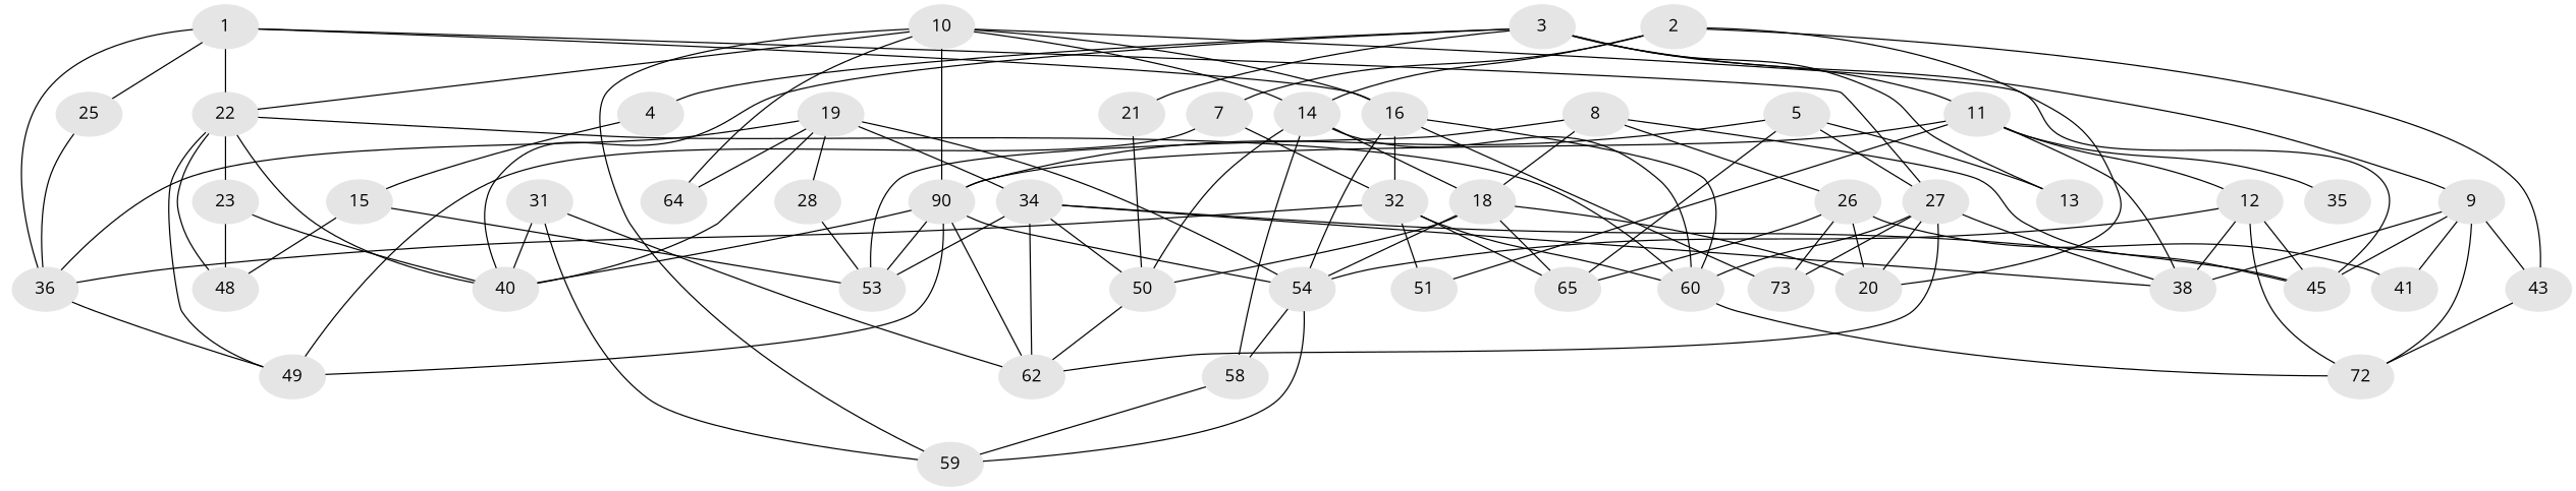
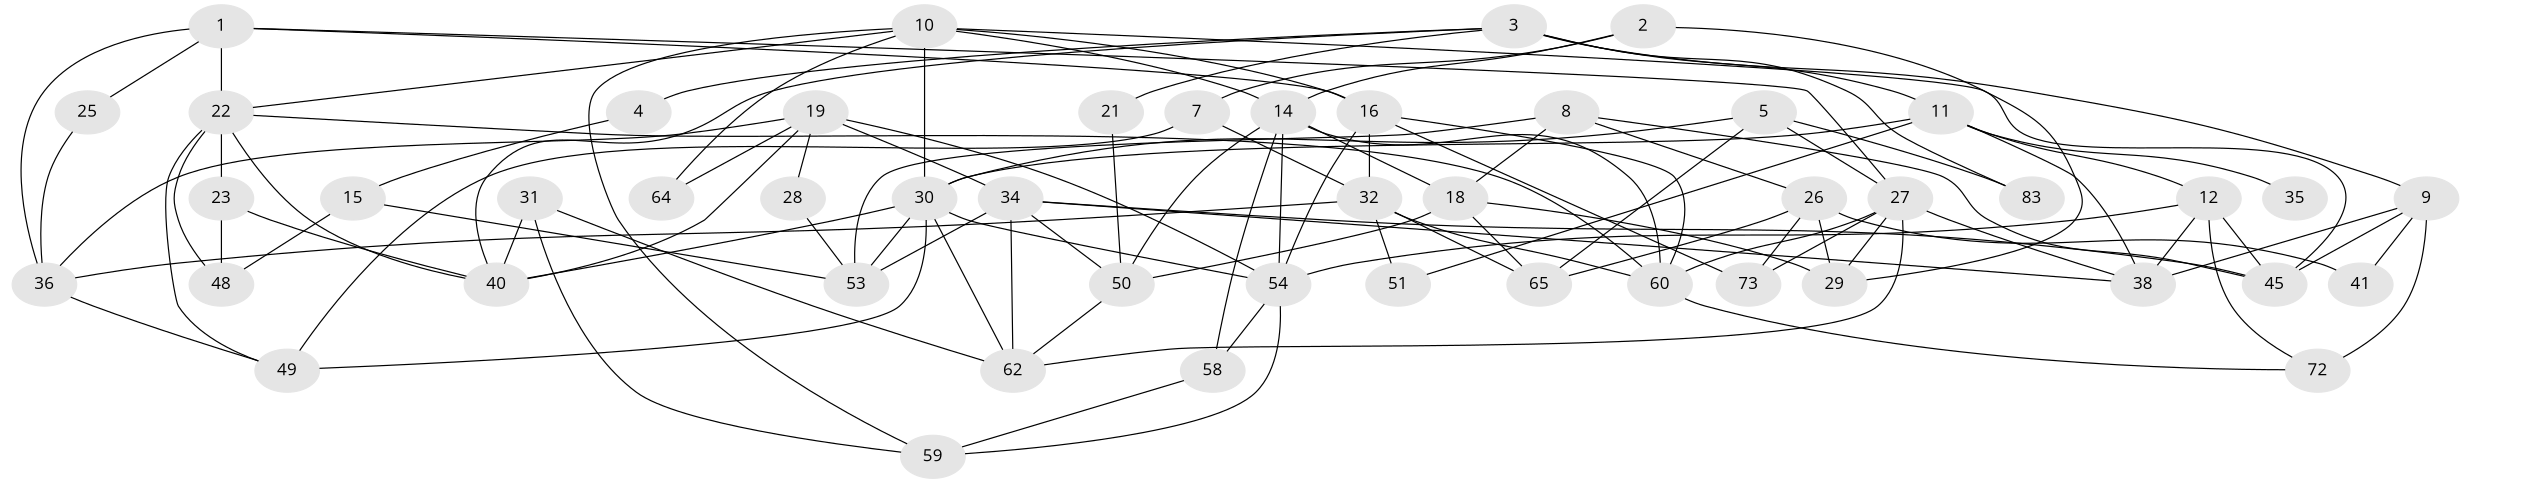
  graph {
    fontname="Open Sans"
    node [color=gray90 fontname="Open Sans" style=filled]
    edge [fontname="Open Sans"]
    1 [super="+6"]
    16 [super="+73"]
    22 [super="+68"]
    25
    27 [super="+52"]
    36
    32
    54 [super="+56"]
    60
    n10 [label=73]
    40 [super="+42"]
    49
    23 [super="+67"]
    48
-   29 [super="+46" label=20]
+   29 [super="+46"]
    38 [super="+47"]
    62 [super="+70"]
    2
    7
    14 [super="+61"]
-   43
    18 [super="+63"]
    50 [super="+55"]
    58
    72
    3
    4
    9 [super="+24"]
    11
-   13
+   13 [label=83]
    21
    15
    45 [super="+66"]
    41
-   30 [super="+44" label=90]
+   30 [super="+44"]
    12
    35
    51
    53
    5 [super="+20"]
    65
    8
    26 [super="+69"]
    10 [super="+17"]
    59
    64
    19 [super="+39"]
    28
    34 [super="+57"]
    31 [super="+71"]
    1 -- 16
    1 -- 22
    1 -- 25
    1 -- 27
    1 -- 36
    16 -- 32
    16 -- 54
    16 -- 60
    16 -- n10
    22 -- 60
    22 -- 40
    22 -- 49
    22 -- 23 [weight=2]
    22 -- 48
    25 -- 36
    27 -- 60
    27 -- n10
    27 -- 29 [weight=2]
    27 -- 38
    27 -- 62
    36 -- 49
    32 -- 36
    32 -- 60
    32 -- 51
    32 -- 65
    54 -- 58
    54 -- 59
    60 -- 72
    23 -- 40
    23 -- 48
    2 -- 29
    2 -- 7
    2 -- 14
-   2 -- 43
    7 -- 32
    7 -- 49
-   18 -- 54 [weight=2]
+   14 -- 54 [weight=2]
    14 -- 60
    14 -- 18
    14 -- 50
    14 -- 58
-   43 -- 72
    18 -- 29 [weight=2]
    18 -- 50
    18 -- 65
    50 -- 62
    58 -- 59
    3 -- 40
    3 -- 4
    3 -- 9
    3 -- 11
    3 -- 13
    3 -- 21
    4 -- 15
    9 -- 38 [weight=2]
-   9 -- 43
    9 -- 72
    9 -- 45
    9 -- 41
    11 -- 38
    11 -- 30
    11 -- 12
    11 -- 35
    11 -- 51
    21 -- 50
    15 -- 48
    15 -- 53
    30 -- 54
    30 -- 40
    30 -- 49
    30 -- 62
    30 -- 53
    12 -- 54
    12 -- 38
    12 -- 72
    12 -- 45
    5 -- 27 [weight=2]
    5 -- 13
    5 -- 30
    5 -- 65
    8 -- 18
    8 -- 45
    8 -- 53
    8 -- 26
    26 -- n10
    26 -- 29
    26 -- 41
    26 -- 65
    10 -- 16
    10 -- 22
    10 -- 14
    10 -- 45
    10 -- 30
    10 -- 59
    10 -- 64
    19 -- 36
    19 -- 54
    19 -- 40
    19 -- 64
    19 -- 28
    19 -- 34
    28 -- 53
    34 -- 38
    34 -- 62
    34 -- 50
    34 -- 45
    34 -- 53
    31 -- 40
    31 -- 62
    31 -- 59
  }
